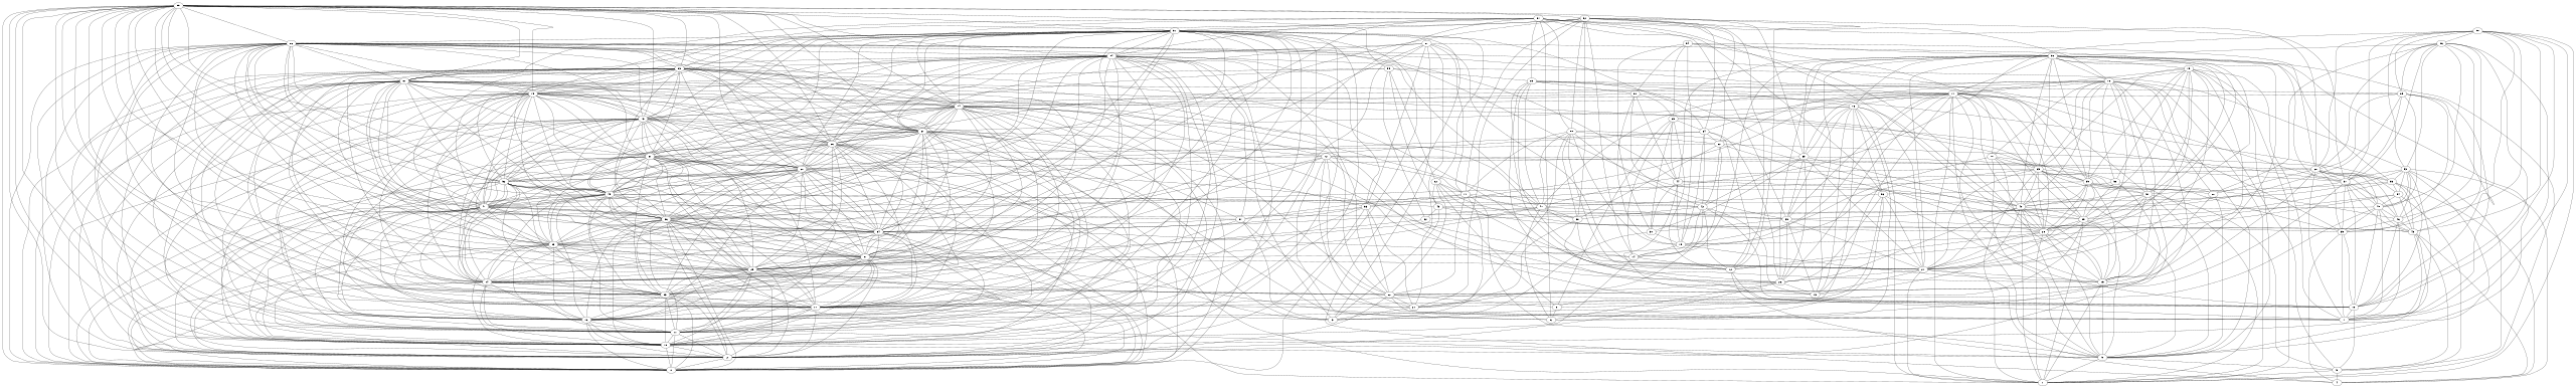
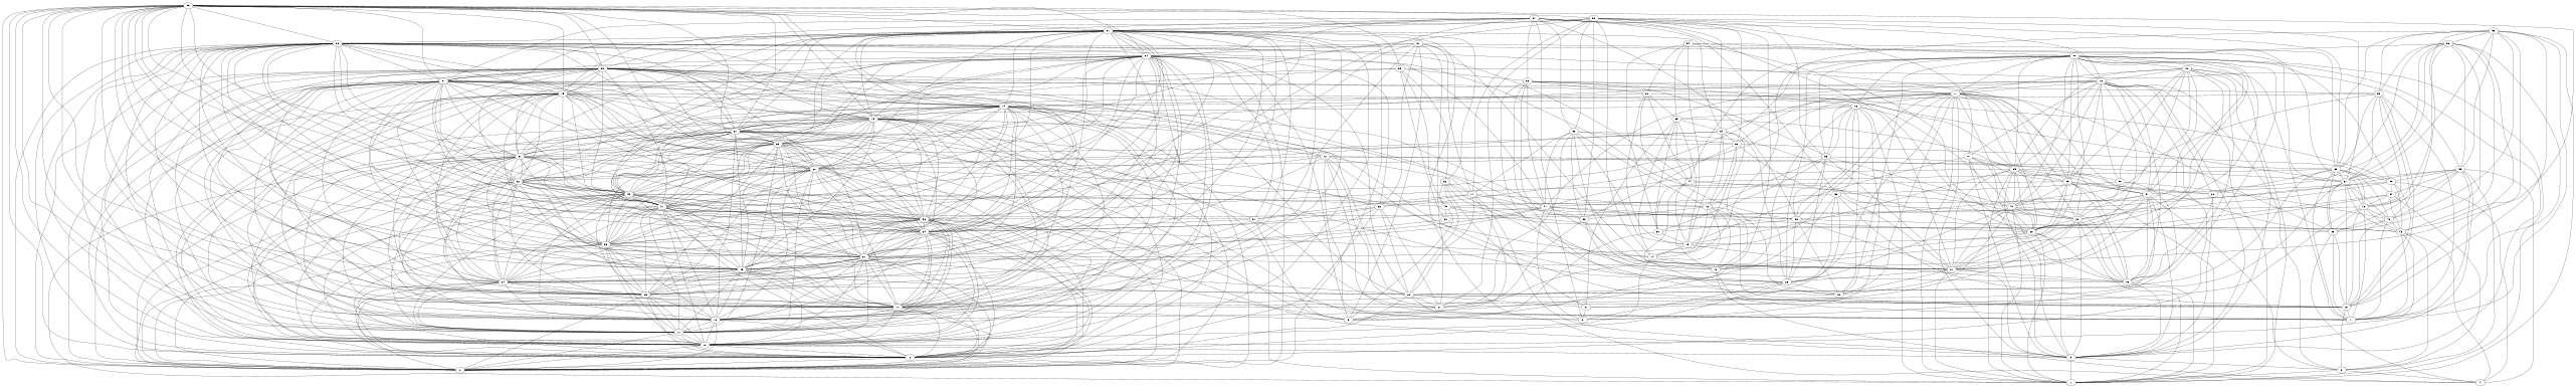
  digraph {
    rankdir=BT
    edge [arrowhead=both]
    0
    2
    10
    11
    16
    23
    24
    25
    31
    33
    34
    36
    41
    49
    52
    60
    61
    66
    73
    74
    75
    81
    83
    84
    86
    91
    99
    78
    17
    22
    26
    53
    67
    43
    14
    56
    47
    72
    32
    77
    97
    37
    87
    59
    57
    98
    64
    95
    92
    63
    62
    85
    80
    79
    90
    51
    71
    82
    68
    27
    40
    39
    89
    76
    54
    55
    96
    45
    48
    46
    19
    69
    42
    58
    65
    88
    70
    93
    94
    1
    5
    9
    15
    28
    29
    18
    20
    44
    35
    30
    3
    21
    38
    4
    12
    6
    8
    7
    13
    0 -> 2
    0 -> 10
    0 -> 11
    0 -> 16
    0 -> 23
    0 -> 24
    0 -> 25
    0 -> 31
    0 -> 33
    0 -> 34
    0 -> 36
    0 -> 41
    0 -> 49
    0 -> 52
    0 -> 60
    0 -> 61
    0 -> 66
    0 -> 73
    0 -> 74
    0 -> 75
    0 -> 81
    0 -> 83
    0 -> 84
    0 -> 86
    0 -> 91
    0 -> 99
    2 -> 10
    2 -> 11
    2 -> 16
    2 -> 23
    2 -> 24
    2 -> 25
    2 -> 31
    2 -> 33
    2 -> 36
    2 -> 41
    2 -> 49
    2 -> 60
    2 -> 61
-   2 -> 66
+   2 -> 34
    2 -> 73
    2 -> 74
    2 -> 75
    2 -> 81
    2 -> 83
    2 -> 86
    2 -> 91
    2 -> 99
    2 -> 78
    2 -> 17
    2 -> 22
    2 -> 26
    2 -> 53
    10 -> 11
    10 -> 16
    10 -> 23
    10 -> 24
    10 -> 25
    10 -> 31
    10 -> 33
    10 -> 34
    10 -> 36
    10 -> 41
    10 -> 49
    10 -> 52
    10 -> 61
    10 -> 66
    10 -> 73
    10 -> 74
    10 -> 75
    10 -> 81
    10 -> 83
    10 -> 84
    10 -> 86
    10 -> 91
    10 -> 99
    10 -> 17
    10 -> 67
    10 -> 43
    10 -> 14
    11 -> 16
    11 -> 23
    11 -> 24
    11 -> 25
    11 -> 31
    11 -> 33
    11 -> 34
    11 -> 36
    11 -> 41
    11 -> 49
    11 -> 52
    11 -> 60
    11 -> 66
    11 -> 73
    11 -> 74
    11 -> 75
    11 -> 81
    11 -> 83
    11 -> 84
    11 -> 86
    11 -> 91
    11 -> 99
    11 -> 17
    11 -> 67
    16 -> 23
    16 -> 24
    16 -> 25
    16 -> 31
    16 -> 33
    16 -> 34
    16 -> 36
    16 -> 41
    16 -> 49
+   16 -> 52
    16 -> 60
    16 -> 61
    16 -> 73
    16 -> 74
    16 -> 75
    16 -> 81
    16 -> 83
    16 -> 84
    16 -> 86
    16 -> 91
    16 -> 99
    16 -> 17
    16 -> 67
    16 -> 56
    23 -> 24
    23 -> 25
    23 -> 31
    23 -> 33
    23 -> 34
    23 -> 36
    23 -> 41
    23 -> 49
    23 -> 52
    23 -> 60
    23 -> 61
    23 -> 66
    23 -> 74
    23 -> 75
    23 -> 81
    23 -> 83
    23 -> 84
    23 -> 86
    23 -> 91
    23 -> 99
    23 -> 67
    24 -> 25
    24 -> 31
    24 -> 33
    24 -> 36
    24 -> 41
    24 -> 49
    24 -> 52
    24 -> 60
    24 -> 61
    24 -> 66
    24 -> 73
    24 -> 75
    24 -> 81
    24 -> 83
    24 -> 86
    24 -> 91
    24 -> 99
    24 -> 67
    24 -> 47
    24 -> 72
    25 -> 31
    25 -> 33
    25 -> 34
    25 -> 36
    25 -> 41
    25 -> 49
    25 -> 52
    25 -> 60
    25 -> 61
    25 -> 66
    25 -> 73
    25 -> 74
    25 -> 81
    25 -> 83
    25 -> 84
    25 -> 86
    25 -> 91
    25 -> 99
    25 -> 67
    25 -> 32
    31 -> 33
    31 -> 34
    31 -> 36
    31 -> 41
    31 -> 49
    31 -> 52
    31 -> 60
    31 -> 61
    31 -> 66
    31 -> 73
    31 -> 74
    31 -> 75
    31 -> 83
    31 -> 84
    31 -> 86
    31 -> 91
    31 -> 99
    31 -> 67
    31 -> 47
    31 -> 77
    31 -> 97
    33 -> 34
    33 -> 36
    33 -> 41
    33 -> 49
    33 -> 52
    33 -> 60
    33 -> 61
    33 -> 66
    33 -> 73
    33 -> 74
    33 -> 75
    33 -> 81
    33 -> 84
    33 -> 86
    33 -> 91
    33 -> 99
    33 -> 72
    34 -> 36
    34 -> 41
    34 -> 49
    34 -> 60
    34 -> 61
    34 -> 66
    34 -> 73
    34 -> 75
    34 -> 81
    34 -> 83
    34 -> 86
    34 -> 91
    34 -> 99
    34 -> 53
    34 -> 67
    34 -> 47
    34 -> 97
    34 -> 37
    34 -> 87
    36 -> 41
    36 -> 49
    36 -> 52
    36 -> 60
    36 -> 61
    36 -> 66
    36 -> 73
    36 -> 74
    36 -> 75
    36 -> 81
    36 -> 83
    36 -> 84
    36 -> 91
    36 -> 99
    36 -> 67
    36 -> 59
    36 -> 57
    41 -> 49
    41 -> 52
    41 -> 60
    41 -> 61
    41 -> 66
    41 -> 73
    41 -> 74
    41 -> 75
    41 -> 81
    41 -> 83
    41 -> 84
    41 -> 86
    41 -> 99
    41 -> 67
    41 -> 98
    41 -> 64
    41 -> 95
    49 -> 52
    49 -> 60
    49 -> 61
    49 -> 66
    49 -> 73
    49 -> 74
    49 -> 75
    49 -> 81
    49 -> 83
    49 -> 84
    49 -> 86
    49 -> 91
    49 -> 67
    49 -> 95
    49 -> 92
    52 -> 60
    52 -> 61
    52 -> 66
    52 -> 73
    52 -> 74
    52 -> 75
    52 -> 81
    52 -> 83
    52 -> 86
    52 -> 91
    52 -> 99
    52 -> 67
    52 -> 72
    60 -> 61
    60 -> 66
    60 -> 73
    60 -> 74
    60 -> 75
    60 -> 81
    60 -> 83
    60 -> 84
    60 -> 86
    60 -> 91
    60 -> 99
    60 -> 67
    60 -> 64
    60 -> 63
    61 -> 66
    61 -> 73
    61 -> 74
    61 -> 75
    61 -> 81
    61 -> 83
    61 -> 84
    61 -> 86
    61 -> 91
    61 -> 99
    61 -> 67
    61 -> 62
    66 -> 73
    66 -> 74
    66 -> 75
    66 -> 81
    66 -> 83
    66 -> 84
    66 -> 86
    66 -> 91
    66 -> 99
    66 -> 78
    66 -> 67
    73 -> 74
    73 -> 75
    73 -> 81
    73 -> 83
    73 -> 84
    73 -> 86
    73 -> 91
    73 -> 99
    73 -> 77
    74 -> 75
    74 -> 81
    74 -> 83
    74 -> 86
    74 -> 91
    74 -> 99
    74 -> 97
    74 -> 85
    74 -> 80
    75 -> 81
    75 -> 83
    75 -> 84
    75 -> 86
    75 -> 91
    75 -> 99
    75 -> 92
    81 -> 83
    81 -> 84
    81 -> 86
    81 -> 91
    81 -> 99
    81 -> 97
    83 -> 84
    83 -> 86
    83 -> 91
    83 -> 99
    84 -> 86
    84 -> 91
    84 -> 99
    84 -> 97
    84 -> 87
    86 -> 91
    86 -> 99
    91 -> 99
    91 -> 97
    91 -> 92
    78 -> 97
    78 -> 79
    78 -> 90
    17 -> 23
    17 -> 24
    17 -> 25
    17 -> 31
    17 -> 34
    17 -> 36
    17 -> 41
    17 -> 49
    17 -> 52
    17 -> 60
    17 -> 61
    17 -> 66
    17 -> 73
    17 -> 74
    17 -> 75
    17 -> 81
    17 -> 84
    17 -> 86
    17 -> 91
    17 -> 99
    17 -> 26
    17 -> 53
    17 -> 37
    17 -> 87
    17 -> 51
    22 -> 24
    22 -> 33
    22 -> 52
    22 -> 74
    22 -> 83
    22 -> 84
    22 -> 53
    22 -> 57
    22 -> 71
    22 -> 82
    22 -> 68
    26 -> 73
    26 -> 67
    26 -> 56
    26 -> 77
    26 -> 64
    26 -> 63
    26 -> 90
    26 -> 27
    26 -> 40
    26 -> 39
    26 -> 89
    53 -> 84
    53 -> 67
    53 -> 77
    53 -> 87
    53 -> 71
    67 -> 73
    67 -> 74
    67 -> 75
    67 -> 81
    67 -> 83
    67 -> 84
    67 -> 86
    67 -> 91
    67 -> 99
    67 -> 87
    67 -> 76
    43 -> 57
    43 -> 98
    43 -> 82
    43 -> 54
    43 -> 55
    43 -> 96
    43 -> 45
    43 -> 48
    43 -> 46
    14 -> 41
    14 -> 60
    14 -> 92
    14 -> 62
    14 -> 90
    14 -> 19
    14 -> 69
    14 -> 42
    56 -> 97
    56 -> 76
    56 -> 58
    47 -> 74
    47 -> 81
    47 -> 84
    47 -> 78
    47 -> 56
    47 -> 89
    47 -> 65
    47 -> 88
    72 -> 74
    72 -> 83
    32 -> 95
    32 -> 45
    32 -> 48
    77 -> 81
    77 -> 78
    77 -> 79
    77 -> 90
    77 -> 89
    37 -> 84
    37 -> 86
    37 -> 53
    37 -> 67
    37 -> 71
    59 -> 86
    59 -> 78
    59 -> 77
    59 -> 79
    59 -> 90
    59 -> 65
    59 -> 70
    57 -> 75
    57 -> 86
    57 -> 72
    57 -> 98
    57 -> 92
    57 -> 85
    57 -> 68
    57 -> 96
    57 -> 93
    64 -> 91
    64 -> 77
    64 -> 92
    64 -> 69
    95 -> 99
    92 -> 99
    63 -> 77
    63 -> 92
    63 -> 90
    63 -> 89
    63 -> 76
    62 -> 78
    62 -> 64
    62 -> 92
    62 -> 88
    85 -> 98
    85 -> 89
    85 -> 96
    80 -> 89
    80 -> 94
    79 -> 90
    90 -> 96
    90 -> 94
    51 -> 78
    51 -> 77
    51 -> 59
    51 -> 79
    51 -> 90
    51 -> 55
    51 -> 65
    71 -> 72
    71 -> 87
    71 -> 92
    71 -> 82
    71 -> 88
    82 -> 91
    82 -> 95
    68 -> 72
    68 -> 98
    68 -> 92
    68 -> 85
    68 -> 96
    68 -> 94
    27 -> 31
    27 -> 78
    27 -> 56
    27 -> 87
    27 -> 59
    27 -> 63
    27 -> 79
    27 -> 90
    27 -> 51
    27 -> 82
    27 -> 40
    27 -> 39
    27 -> 89
    27 -> 76
    27 -> 65
    27 -> 28
    27 -> 29
    40 -> 78
    40 -> 77
    40 -> 59
    40 -> 63
    40 -> 79
    40 -> 90
    40 -> 51
    40 -> 76
    40 -> 65
    40 -> 44
    39 -> 47
    39 -> 77
    39 -> 97
    39 -> 63
    39 -> 85
    39 -> 80
    39 -> 76
    39 -> 45
    89 -> 97
    89 -> 95
    76 -> 77
    76 -> 90
    76 -> 89
    54 -> 62
    54 -> 55
    54 -> 93
    55 -> 80
    55 -> 90
    55 -> 68
    55 -> 93
    96 -> 98
    45 -> 49
    45 -> 95
    45 -> 82
    45 -> 93
    48 -> 87
    48 -> 57
    48 -> 85
    48 -> 68
    48 -> 54
    48 -> 96
    48 -> 93
    46 -> 57
    46 -> 98
    46 -> 85
    46 -> 68
    46 -> 48
    46 -> 58
    46 -> 93
    19 -> 64
    19 -> 80
    19 -> 54
    19 -> 65
    19 -> 88
    19 -> 70
    19 -> 94
    19 -> 44
    19 -> 30
    69 -> 80
    69 -> 76
    69 -> 94
    42 -> 49
    42 -> 64
    42 -> 63
    42 -> 62
    42 -> 71
    42 -> 88
    58 -> 78
    58 -> 63
    58 -> 79
    65 -> 81
    65 -> 78
    65 -> 77
    65 -> 79
    65 -> 90
    65 -> 69
    65 -> 70
    88 -> 97
    88 -> 92
    70 -> 78
    70 -> 97
    93 -> 98
    93 -> 95
    93 -> 96
    1 -> 61
    1 -> 73
    1 -> 78
    1 -> 77
    1 -> 59
    1 -> 98
    1 -> 79
    1 -> 90
    1 -> 27
    1 -> 40
    1 -> 76
    1 -> 65
    1 -> 5
    1 -> 9
    1 -> 15
    1 -> 28
    1 -> 29
    5 -> 78
    5 -> 43
    5 -> 51
    5 -> 54
    5 -> 93
    5 -> 9
    5 -> 18
    9 -> 10
    9 -> 36
    9 -> 78
    9 -> 77
    9 -> 79
    9 -> 90
    9 -> 51
    9 -> 71
    9 -> 27
    9 -> 40
    9 -> 65
    9 -> 70
    9 -> 93
    9 -> 15
    9 -> 28
    9 -> 29
    9 -> 20
    15 -> 83
    15 -> 78
    15 -> 77
    15 -> 59
    15 -> 79
    15 -> 90
    15 -> 51
    15 -> 27
    15 -> 40
    15 -> 19
    15 -> 70
    15 -> 28
    15 -> 29
    15 -> 20
    28 -> 47
    28 -> 77
    28 -> 97
    28 -> 59
    28 -> 62
    28 -> 79
    28 -> 90
    28 -> 51
    28 -> 40
    28 -> 65
    28 -> 70
    28 -> 94
    28 -> 29
    29 -> 86
    29 -> 77
    29 -> 59
    29 -> 90
    29 -> 51
    29 -> 40
    29 -> 55
    29 -> 58
    29 -> 65
    29 -> 88
    18 -> 22
    18 -> 56
    18 -> 72
    18 -> 57
    18 -> 98
    18 -> 85
    18 -> 55
    18 -> 96
    18 -> 48
    18 -> 46
    18 -> 42
    18 -> 44
    18 -> 35
    20 -> 78
    20 -> 59
    20 -> 68
    20 -> 96
    20 -> 65
    44 -> 86
    44 -> 80
    44 -> 90
    44 -> 68
    44 -> 69
    35 -> 77
    35 -> 57
    35 -> 98
    35 -> 68
    35 -> 39
    35 -> 96
    35 -> 48
    35 -> 46
    35 -> 65
    30 -> 63
    30 -> 39
    30 -> 69
    30 -> 94
    30 -> 44
    3 -> 34
    3 -> 84
    3 -> 17
    3 -> 67
    3 -> 37
    3 -> 87
    3 -> 71
    3 -> 76
    3 -> 45
    3 -> 30
    3 -> 21
    21 -> 81
    21 -> 22
    21 -> 53
    21 -> 72
    21 -> 37
    21 -> 87
    21 -> 92
    21 -> 48
    21 -> 42
    21 -> 88
    21 -> 38
    38 -> 47
    38 -> 92
    38 -> 62
    38 -> 71
    38 -> 42
    38 -> 88
    4 -> 91
    4 -> 43
    4 -> 55
    4 -> 93
    4 -> 5
    4 -> 35
    4 -> 12
    12 -> 99
    12 -> 14
    12 -> 64
    12 -> 92
    12 -> 54
    12 -> 69
    12 -> 42
    12 -> 88
    12 -> 28
    12 -> 38
    6 -> 66
    6 -> 26
    6 -> 47
    6 -> 72
    6 -> 97
    6 -> 76
    6 -> 58
    6 -> 8
    8 -> 22
    8 -> 56
    8 -> 82
    8 -> 69
    8 -> 29
    7 -> 36
    7 -> 22
    7 -> 43
    7 -> 72
    7 -> 98
    7 -> 85
    7 -> 79
    7 -> 68
    7 -> 96
    7 -> 48
    7 -> 46
    7 -> 93
    7 -> 18
    7 -> 35
    7 -> 12
    13 -> 26
    13 -> 77
    13 -> 90
    13 -> 27
    13 -> 40
    13 -> 39
    13 -> 89
    13 -> 76
    13 -> 42
    13 -> 38
  }
